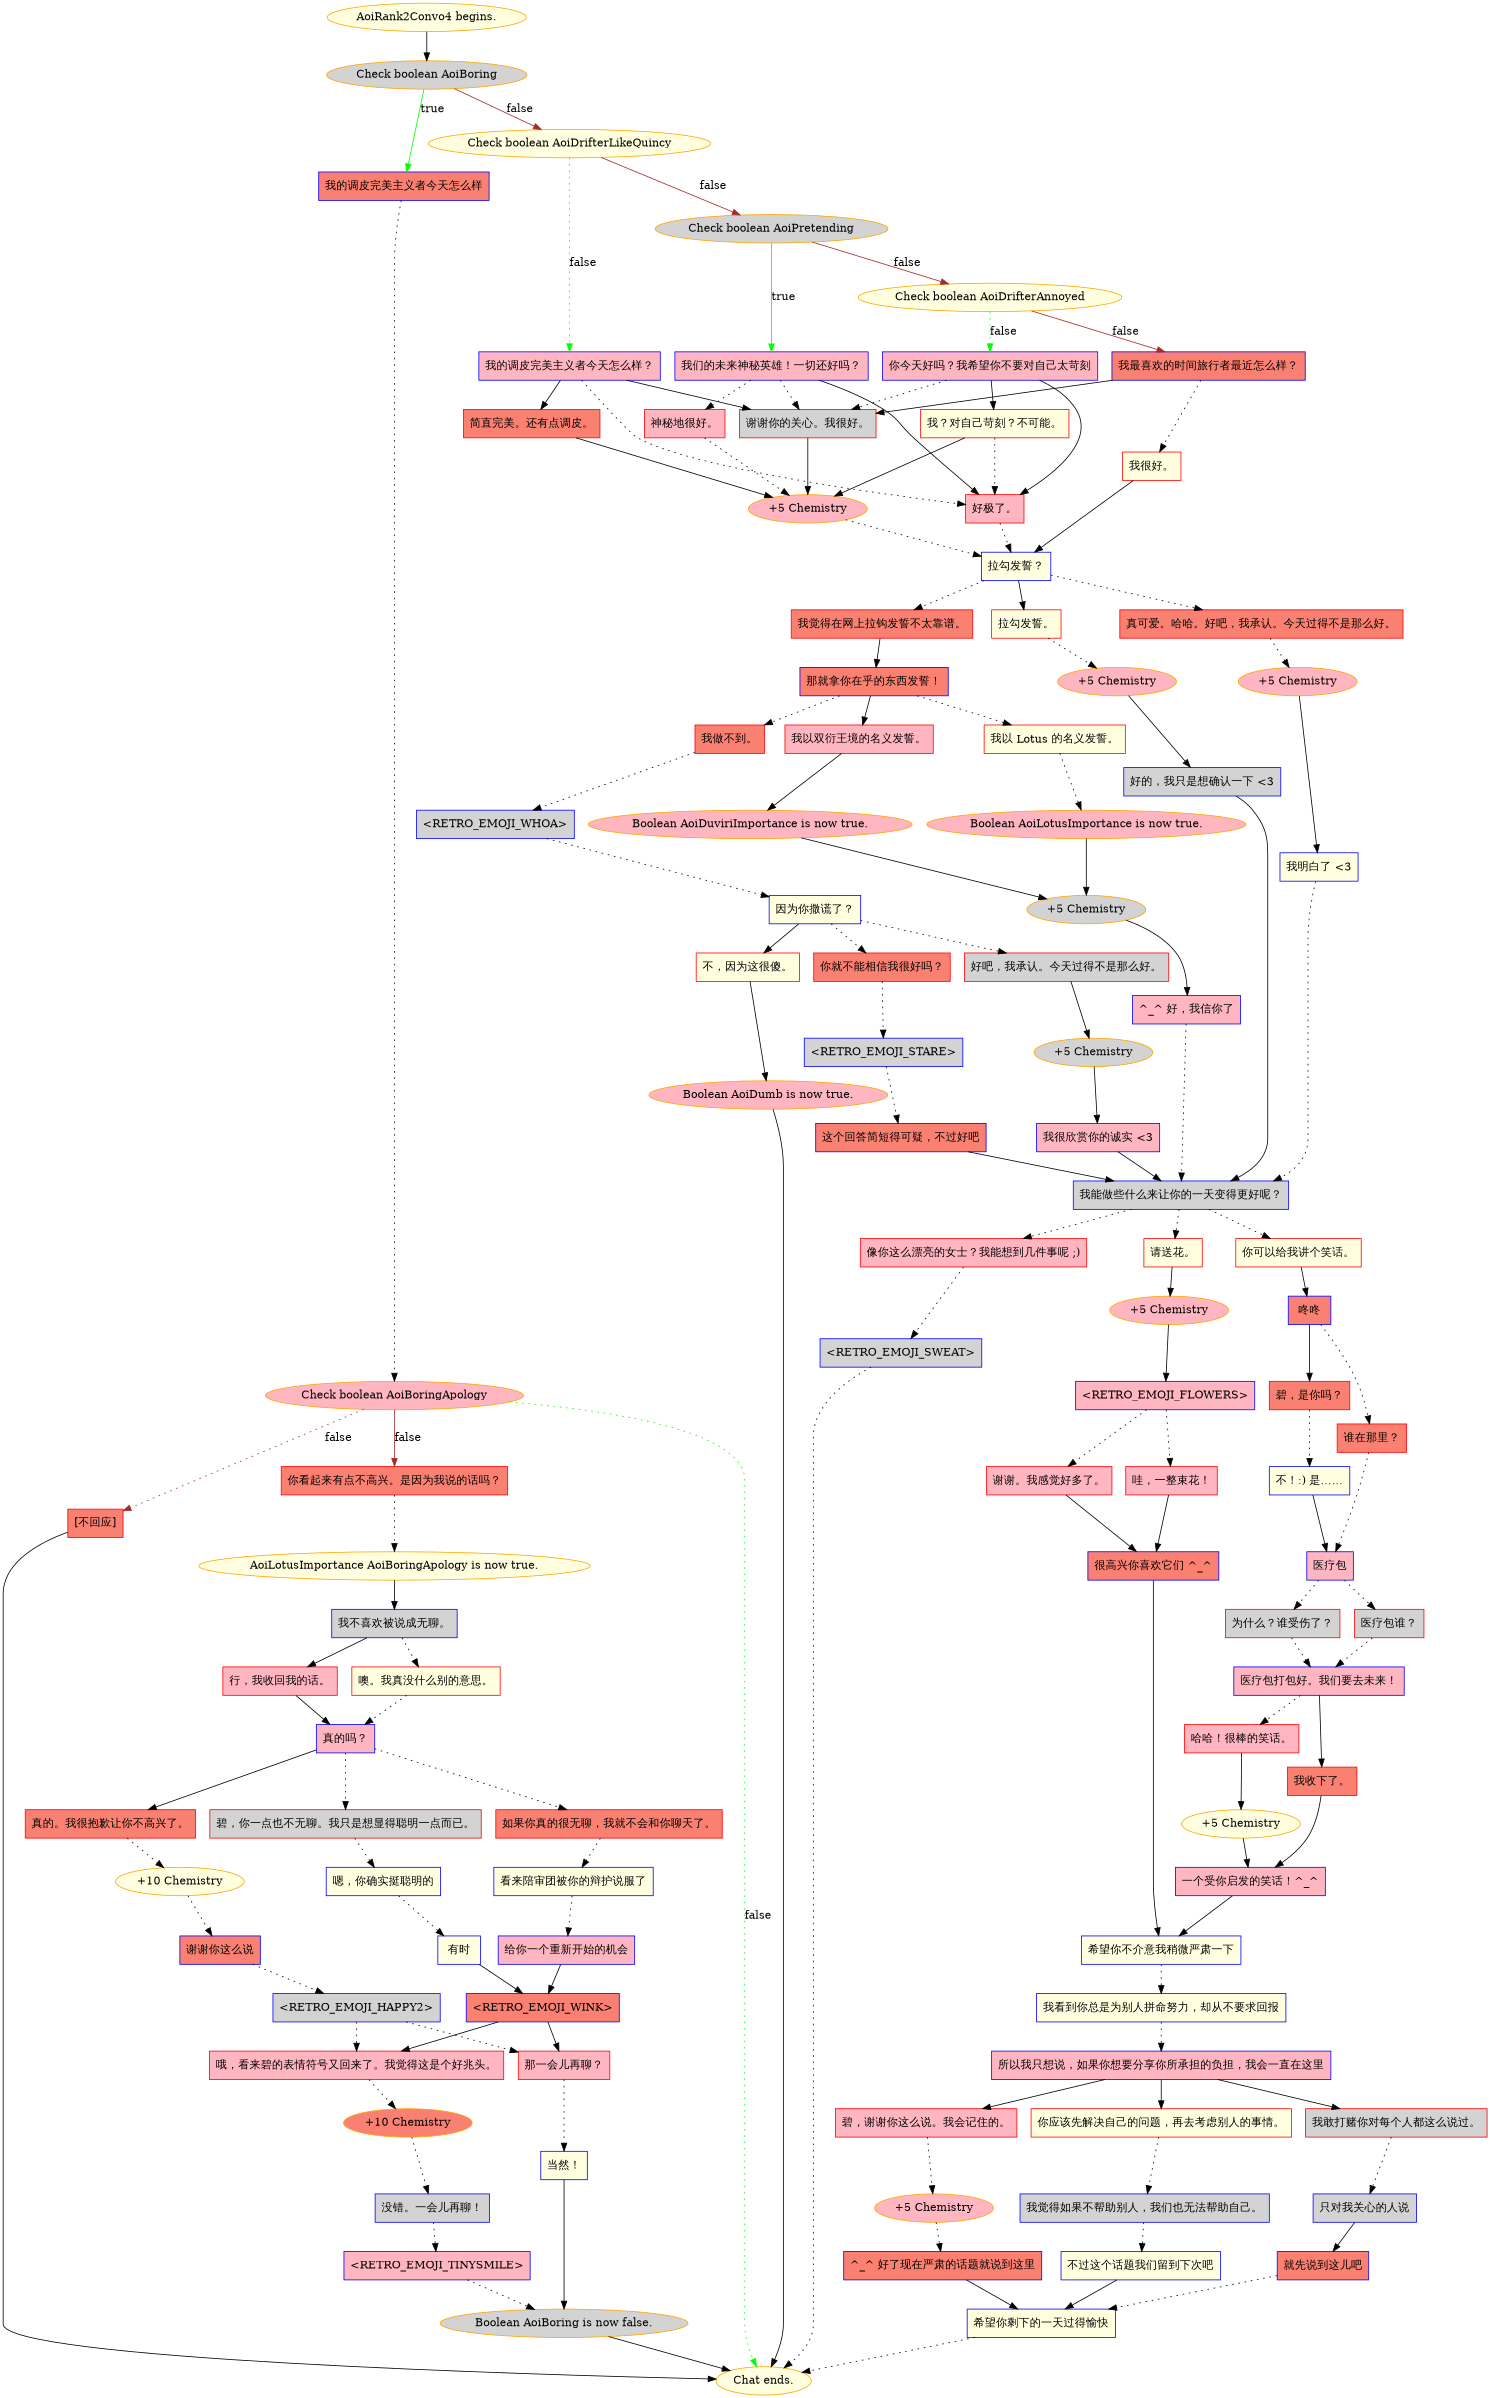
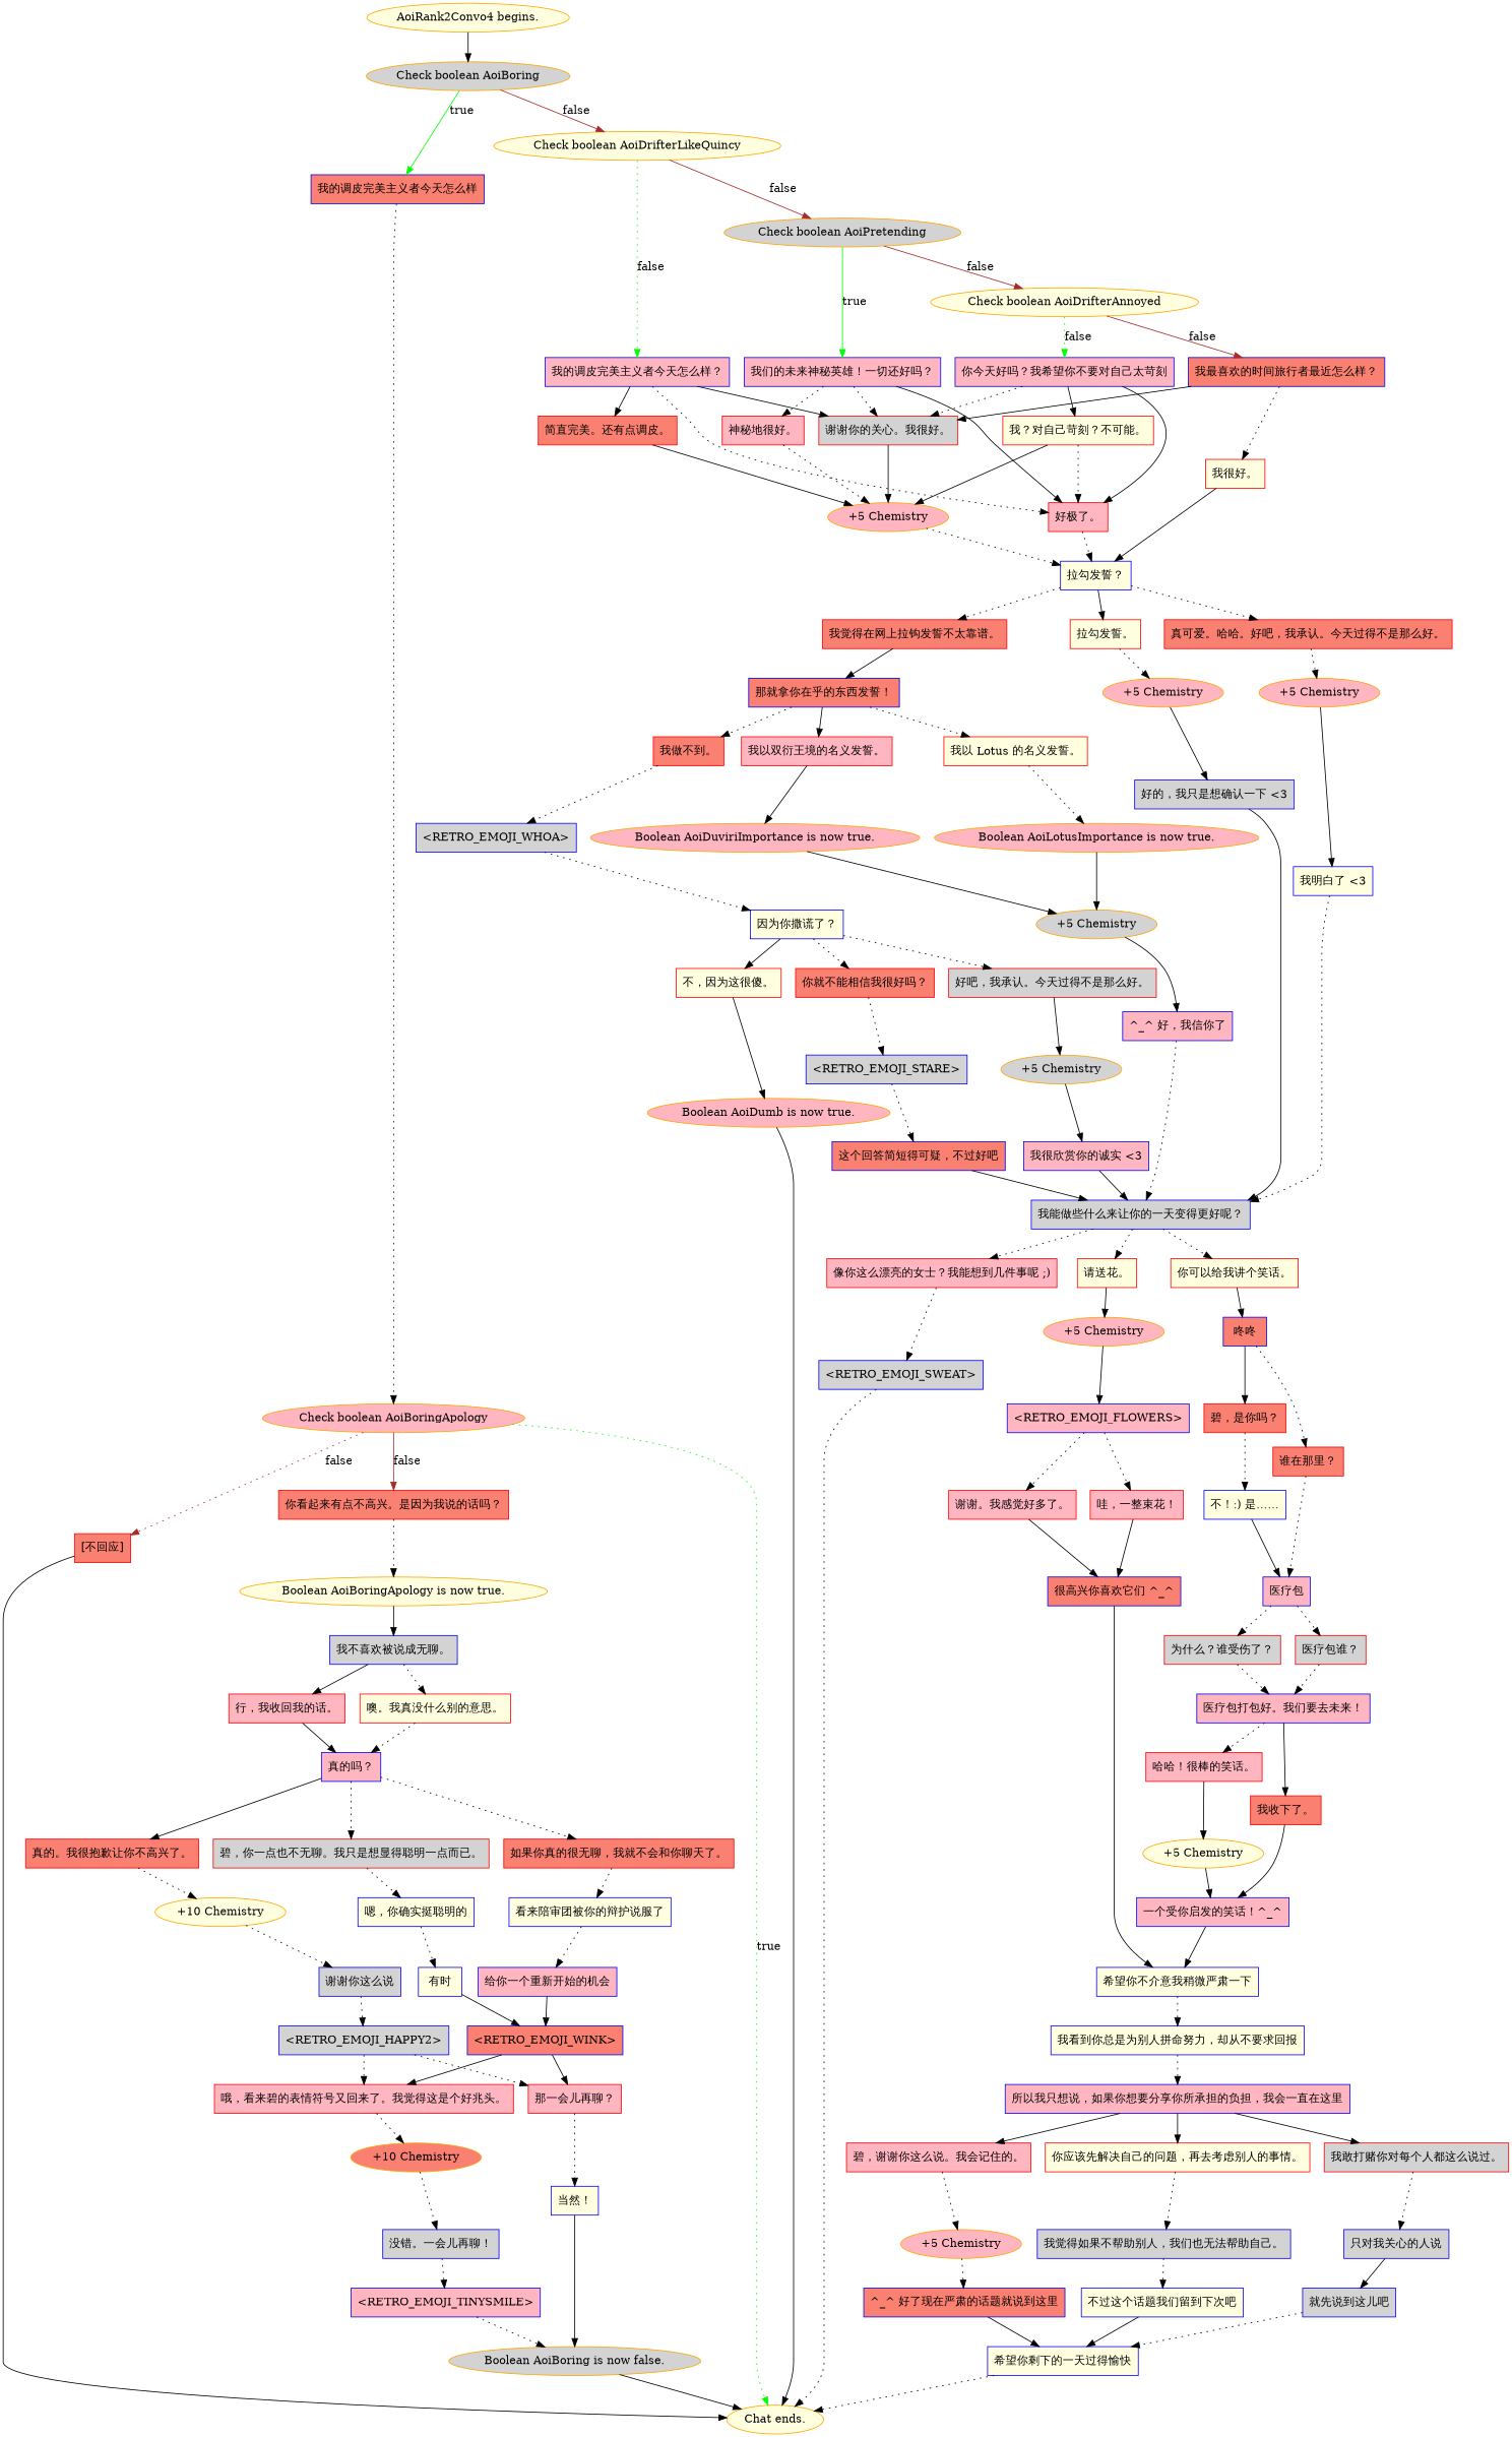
  digraph {
    node [color=blue fillcolor=lightpink style=filled shape=box]
    edge [style=dotted]
    "AoiRank2Convo4 begins." [color=orange fillcolor=lightyellow shape=""]
    n2 [color=orange fillcolor=lightgrey label="Check boolean AoiBoring" shape=""]
    n3 [fillcolor=salmon label="我的调皮完美主义者今天怎么样"]
    n4 [color=orange fillcolor=lightyellow label="Check boolean AoiDrifterLikeQuincy" shape=""]
    n5 [color=orange label="Check boolean AoiBoringApology" shape=""]
    n6 [label="我的调皮完美主义者今天怎么样？"]
    n7 [color=orange fillcolor=lightgrey label="Check boolean AoiPretending" shape=""]
    "Chat ends." [color=orange fillcolor=lightyellow shape=""]
    n9 [color=red fillcolor=salmon label="你看起来有点不高兴。是因为我说的话吗？"]
    n10 [color=red fillcolor=salmon label="[不回应]"]
    n11 [color=red fillcolor=salmon label="简直完美。还有点调皮。"]
    n12 [color=red fillcolor=lightgrey label="谢谢你的关心。我很好。"]
    n13 [color=red label="好极了。"]
    n14 [label="我们的未来神秘英雄！一切还好吗？"]
    n15 [color=orange fillcolor=lightyellow label="Check boolean AoiDrifterAnnoyed" shape=""]
-   n16 [color=orange fillcolor=lightyellow label="AoiLotusImportance AoiBoringApology is now true." shape=""]
+   n16 [color=orange fillcolor=lightyellow label="Boolean AoiBoringApology is now true." shape=""]
    n17 [color=orange label="+5 Chemistry" shape=""]
    n18 [fillcolor=lightyellow label="拉勾发誓？"]
    n19 [color=red label="神秘地很好。"]
    n20 [label="你今天好吗？我希望你不要对自己太苛刻"]
    n21 [fillcolor=salmon label="我最喜欢的时间旅行者最近怎么样？"]
    n22 [fillcolor=lightgrey label="我不喜欢被说成无聊。"]
    n23 [color=red fillcolor=lightyellow label="拉勾发誓。"]
    n24 [color=red fillcolor=salmon label="真可爱。哈哈。好吧，我承认。今天过得不是那么好。"]
    n25 [color=red fillcolor=salmon label="我觉得在网上拉钩发誓不太靠谱。"]
    n26 [color=red fillcolor=lightyellow label="我？对自己苛刻？不可能。"]
    n27 [color=red fillcolor=lightyellow label="我很好。"]
    n28 [color=red fillcolor=lightyellow label="噢。我真没什么别的意思。"]
    n29 [color=red label="行，我收回我的话。"]
    n30 [color=orange label="+5 Chemistry" shape=""]
    n31 [color=orange label="+5 Chemistry" shape=""]
    n32 [fillcolor=salmon label="那就拿你在乎的东西发誓！"]
    n33 [label="真的吗？"]
    n34 [fillcolor=lightgrey label="好的，我只是想确认一下 <3"]
    n35 [fillcolor=lightyellow label="我明白了 <3"]
    n36 [color=red fillcolor=salmon label="我做不到。"]
    n37 [color=red fillcolor=lightyellow label="我以 Lotus 的名义发誓。"]
    n38 [color=red label="我以双衍王境的名义发誓。"]
    n39 [color=red fillcolor=salmon label="真的。我很抱歉让你不高兴了。"]
    n40 [color=red fillcolor=lightgrey label="碧，你一点也不无聊。我只是想显得聪明一点而已。"]
    n41 [color=red fillcolor=salmon label="如果你真的很无聊，我就不会和你聊天了。"]
    n42 [fillcolor=lightgrey label="我能做些什么来让你的一天变得更好呢？"]
    n43 [fillcolor=lightgrey label="<RETRO_EMOJI_WHOA>"]
    n44 [color=orange label="Boolean AoiLotusImportance is now true." shape=""]
    n45 [color=orange label="Boolean AoiDuviriImportance is now true." shape=""]
    n46 [color=orange fillcolor=lightyellow label="+10 Chemistry" shape=""]
    n47 [fillcolor=lightyellow label="嗯，你确实挺聪明的"]
    n48 [fillcolor=lightyellow label="看来陪审团被你的辩护说服了"]
    n49 [color=red fillcolor=lightyellow label="你可以给我讲个笑话。"]
    n50 [color=red fillcolor=lightyellow label="请送花。"]
    n51 [color=red label="像你这么漂亮的女士？我能想到几件事呢 ;)"]
    n52 [fillcolor=lightyellow label="因为你撒谎了？"]
    n53 [color=orange fillcolor=lightgrey label="+5 Chemistry" shape=""]
-   n54 [fillcolor=salmon label="谢谢你这么说"]
+   n54 [fillcolor=lightgrey label="谢谢你这么说"]
    n55 [fillcolor=lightyellow label="有时"]
    n56 [label="给你一个重新开始的机会"]
    n57 [fillcolor=salmon label="咚咚"]
    n58 [color=orange label="+5 Chemistry" shape=""]
    n59 [fillcolor=lightgrey label="<RETRO_EMOJI_SWEAT>"]
    n60 [color=red fillcolor=lightgrey label="好吧，我承认。今天过得不是那么好。"]
    n61 [color=red fillcolor=lightyellow label="不，因为这很傻。"]
    n62 [color=red fillcolor=salmon label="你就不能相信我很好吗？"]
    n63 [label="^_^ 好，我信你了"]
    n64 [fillcolor=lightgrey label="<RETRO_EMOJI_HAPPY2>"]
    n65 [fillcolor=salmon label="<RETRO_EMOJI_WINK>"]
    n66 [color=red fillcolor=salmon label="谁在那里？"]
    n67 [color=red fillcolor=salmon label="碧，是你吗？"]
    n68 [label="<RETRO_EMOJI_FLOWERS>"]
    n69 [color=orange fillcolor=lightgrey label="+5 Chemistry" shape=""]
    n70 [color=orange label="Boolean AoiDumb is now true." shape=""]
    n71 [fillcolor=lightgrey label="<RETRO_EMOJI_STARE>"]
    n72 [color=red label="那一会儿再聊？"]
    n73 [color=red label="哦，看来碧的表情符号又回来了。我觉得这是个好兆头。"]
    n74 [label="医疗包"]
    n75 [fillcolor=lightyellow label="不！:) 是……"]
    n76 [color=red label="谢谢。我感觉好多了。"]
    n77 [color=red label="哇，一整束花！"]
    n78 [label="我很欣赏你的诚实 <3"]
    n79 [fillcolor=salmon label="这个回答简短得可疑，不过好吧"]
    n80 [fillcolor=lightyellow label="当然！"]
    n81 [color=orange fillcolor=salmon label="+10 Chemistry" shape=""]
    n82 [color=red fillcolor=lightgrey label="医疗包谁？"]
    n83 [color=red fillcolor=lightgrey label="为什么？谁受伤了？"]
    n84 [fillcolor=salmon label="很高兴你喜欢它们 ^_^"]
    n85 [color=orange fillcolor=lightgrey label="Boolean AoiBoring is now false." shape=""]
    n86 [fillcolor=lightgrey label="没错。一会儿再聊！"]
    n87 [label="医疗包打包好。我们要去未来！"]
    n88 [fillcolor=lightyellow label="希望你不介意我稍微严肃一下"]
    n89 [label="<RETRO_EMOJI_TINYSMILE>"]
    n90 [color=red label="哈哈！很棒的笑话。"]
    n91 [color=red fillcolor=salmon label="我收下了。"]
    n92 [fillcolor=lightyellow label="我看到你总是为别人拼命努力，却从不要求回报"]
    n93 [color=orange fillcolor=lightyellow label="+5 Chemistry" shape=""]
    n94 [label="一个受你启发的笑话！^_^"]
    n95 [label="所以我只想说，如果你想要分享你所承担的负担，我会一直在这里"]
    n96 [color=red label="碧，谢谢你这么说。我会记住的。"]
    n97 [color=red fillcolor=lightyellow label="你应该先解决自己的问题，再去考虑别人的事情。"]
    n98 [color=red fillcolor=lightgrey label="我敢打赌你对每个人都这么说过。"]
    n99 [color=orange label="+5 Chemistry" shape=""]
    n100 [fillcolor=lightgrey label="我觉得如果不帮助别人，我们也无法帮助自己。"]
    n101 [fillcolor=lightgrey label="只对我关心的人说"]
    n102 [fillcolor=salmon label="^_^ 好了现在严肃的话题就说到这里"]
    n103 [fillcolor=lightyellow label="不过这个话题我们留到下次吧"]
-   n104 [fillcolor=salmon label="就先说到这儿吧"]
+   n104 [fillcolor=lightgrey label="就先说到这儿吧"]
    n105 [fillcolor=lightyellow label="希望你剩下的一天过得愉快"]
    "AoiRank2Convo4 begins." -> n2 [style=solid]
    n2 -> n3 [color=green label=true style=solid]
    n2 -> n4 [color=brown label=false style=solid]
    n3 -> n5
    n4 -> n6 [color=green label=false]
    n4 -> n7 [color=brown label=false style=solid]
-   n5 -> "Chat ends." [color=green label=false]
+   n5 -> "Chat ends." [color=green label=true]
    n5 -> n9 [color=brown label=false style=solid]
    n5 -> n10 [color=brown label=false]
    n6 -> n11 [style=solid]
    n6 -> n12 [style=solid]
    n6 -> n13
    n7 -> n14 [color=green label=true style=solid]
    n7 -> n15 [color=brown label=false style=solid]
    n9 -> n16
    n10 -> "Chat ends." [style=solid]
    n11 -> n17 [style=solid]
    n12 -> n17 [style=solid]
    n13 -> n18
    n14 -> n12
    n14 -> n13 [style=solid]
    n14 -> n19
    n15 -> n20 [color=green label=false]
    n15 -> n21 [color=brown label=false style=solid]
    n16 -> n22 [style=solid]
    n17 -> n18
    n18 -> n23 [style=solid]
    n18 -> n24
    n18 -> n25
    n19 -> n17
    n20 -> n12
    n20 -> n13 [style=solid]
    n20 -> n26 [style=solid]
    n21 -> n12 [style=solid]
    n21 -> n27
    n22 -> n28
    n22 -> n29 [style=solid]
    n23 -> n30
    n24 -> n31
    n25 -> n32 [style=solid]
    n26 -> n13
    n26 -> n17 [style=solid]
    n27 -> n18 [style=solid]
    n28 -> n33
    n29 -> n33 [style=solid]
    n30 -> n34 [style=solid]
    n31 -> n35 [style=solid]
    n32 -> n36
    n32 -> n37
    n32 -> n38 [style=solid]
    n33 -> n39 [style=solid]
    n33 -> n40
    n33 -> n41
    n34 -> n42 [style=solid]
    n35 -> n42
    n36 -> n43
    n37 -> n44
    n38 -> n45 [style=solid]
    n39 -> n46
    n40 -> n47
    n41 -> n48
    n42 -> n49
    n42 -> n50
    n42 -> n51
    n43 -> n52
    n44 -> n53 [style=solid]
    n45 -> n53 [style=solid]
    n46 -> n54
    n47 -> n55
    n48 -> n56
    n49 -> n57 [style=solid]
    n50 -> n58 [style=solid]
    n51 -> n59
    n52 -> n60
    n52 -> n61 [style=solid]
    n52 -> n62
    n53 -> n63 [style=solid]
    n54 -> n64
    n55 -> n65 [style=solid]
    n56 -> n65 [style=solid]
    n57 -> n66
    n57 -> n67 [style=solid]
    n58 -> n68 [style=solid]
    n59 -> "Chat ends."
    n60 -> n69 [style=solid]
    n61 -> n70 [style=solid]
    n62 -> n71
    n63 -> n42
    n64 -> n72
    n64 -> n73
    n65 -> n72 [style=solid]
    n65 -> n73 [style=solid]
    n66 -> n74
    n67 -> n75
    n68 -> n76
    n68 -> n77
    n69 -> n78 [style=solid]
    n70 -> "Chat ends." [style=solid]
    n71 -> n79
    n72 -> n80
    n73 -> n81
    n74 -> n82
    n74 -> n83
    n75 -> n74 [style=solid]
    n76 -> n84 [style=solid]
    n77 -> n84 [style=solid]
    n78 -> n42 [style=solid]
    n79 -> n42 [style=solid]
    n80 -> n85 [style=solid]
    n81 -> n86
    n82 -> n87
    n83 -> n87
    n84 -> n88 [style=solid]
    n85 -> "Chat ends." [style=solid]
    n86 -> n89
    n87 -> n90
    n87 -> n91 [style=solid]
    n88 -> n92
    n89 -> n85
    n90 -> n93 [style=solid]
    n91 -> n94 [style=solid]
    n92 -> n95
    n93 -> n94 [style=solid]
    n94 -> n88 [style=solid]
    n95 -> n96 [style=solid]
    n95 -> n97 [style=solid]
    n95 -> n98 [style=solid]
    n96 -> n99
    n97 -> n100
    n98 -> n101
    n99 -> n102
    n100 -> n103
    n101 -> n104 [style=solid]
    n102 -> n105 [style=solid]
    n103 -> n105 [style=solid]
    n104 -> n105
    n105 -> "Chat ends."
  }
